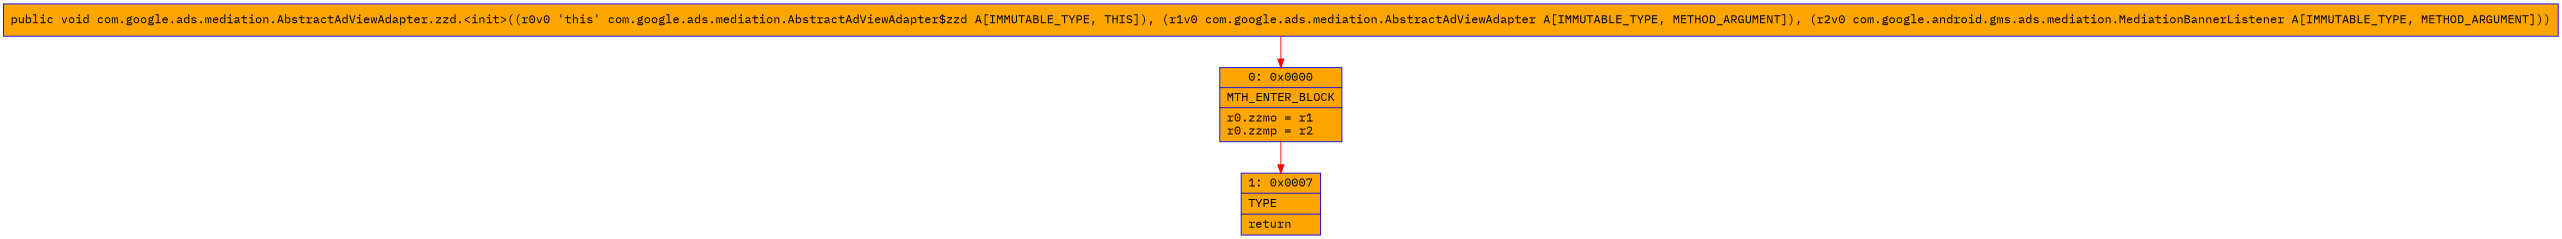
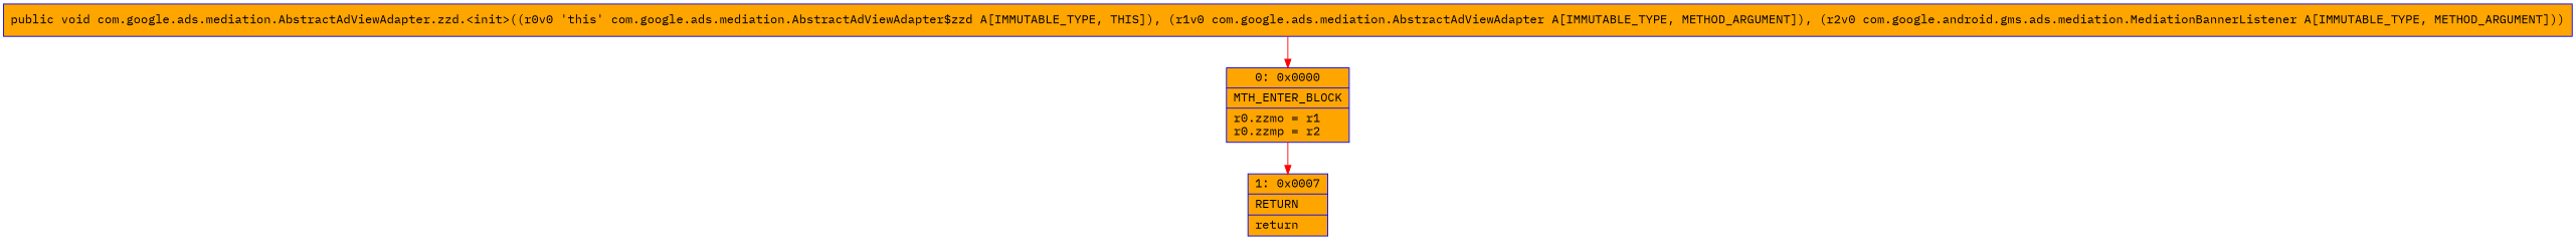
  digraph {
    fontname="IBM Plex Mono"
    node [shape=record style=filled fillcolor=orange color=blue fontname="IBM Plex Mono"]
    edge [color=red fontname="IBM Plex Mono"]
    n1 [label="{0\:\ 0x0000|MTH_ENTER_BLOCK\l|r0.zzmo = r1\lr0.zzmp = r2\l}"]
-   n2 [label="{1\:\ 0x0007|TYPE\l|return\l}"]
+   n2 [label="{1\:\ 0x0007|RETURN\l|return\l}"]
    n3 [label="{public void com.google.ads.mediation.AbstractAdViewAdapter.zzd.\<init\>((r0v0 'this' com.google.ads.mediation.AbstractAdViewAdapter$zzd A[IMMUTABLE_TYPE, THIS]), (r1v0 com.google.ads.mediation.AbstractAdViewAdapter A[IMMUTABLE_TYPE, METHOD_ARGUMENT]), (r2v0 com.google.android.gms.ads.mediation.MediationBannerListener A[IMMUTABLE_TYPE, METHOD_ARGUMENT])) }"]
    n1 -> n2
    n3 -> n1
  }
